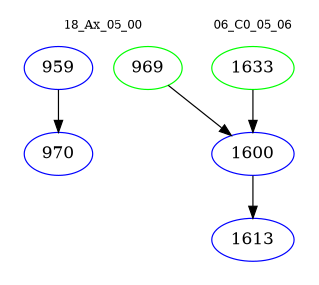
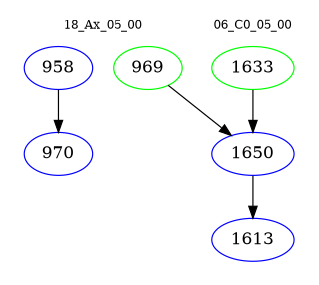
  digraph {
    node [color=blue]
    edge [color=black]
    n1 [color=green label=969]
-   n2 [label=959]
+   n2 [label=958]
    n3 [label=970]
    n4 [color=green label=1633]
-   n5 [label=1600]
+   n5 [label=1650]
    n6 [label=1613]
    subgraph cluster_1 {
      color=white
      fontsize=10
      label="18_Ax_05_00"
      n1
      n2
      n3
    }
    subgraph cluster_2 {
      color=white
      fontsize=10
-     label="06_C0_05_06"
+     label="06_C0_05_00"
      n4
      n5
      n6
    }
    n1 -> n5
    n2 -> n3
    n4 -> n5
    n5 -> n6
  }
